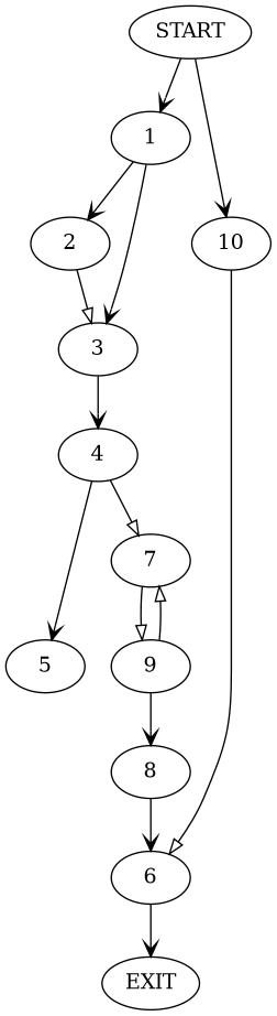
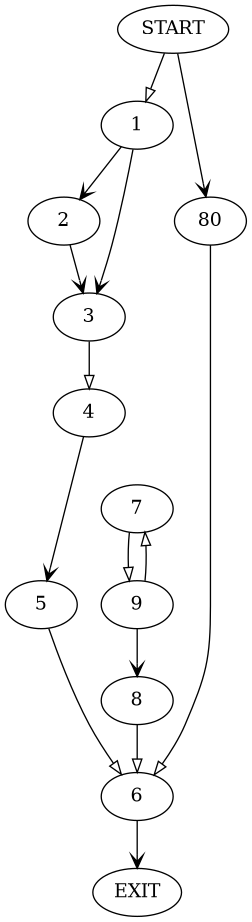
  digraph {
    edge [arrowhead=vee]
    n1 [label=START]
    1
-   10
+   10 [label=80]
    2
    3
    6
    n7 [label=EXIT]
    4
    5
    7
    9
    8
-   n1 -> 1
+   n1 -> 1 [arrowhead=onormal]
    n1 -> 10
    1 -> 2
    1 -> 3
    10 -> 6 [arrowhead=onormal]
-   2 -> 3 [arrowhead=onormal]
-   3 -> 4
+   2 -> 3
+   3 -> 4 [arrowhead=onormal]
    6 -> n7
    4 -> 5
-   4 -> 7 [arrowhead=onormal]
+   5 -> 6 [arrowhead=onormal]
    7 -> 9 [arrowhead=onormal]
    9 -> 7 [arrowhead=onormal]
    9 -> 8
-   8 -> 6
+   8 -> 6 [arrowhead=onormal]
  }
